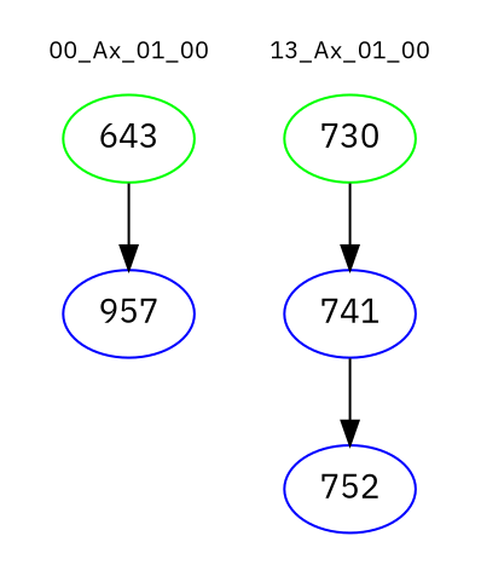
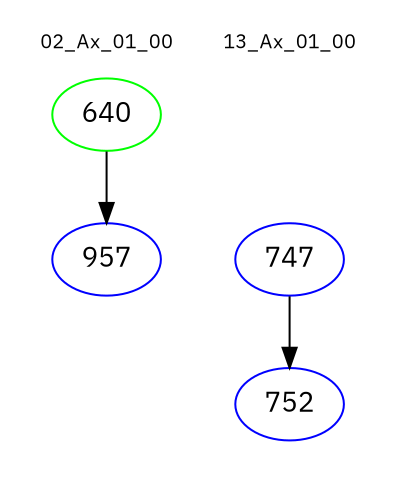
  digraph {
    fontname="IBM Plex Sans"
    node [color=blue fontname="IBM Plex Sans"]
    edge [color=black fontname="IBM Plex Sans"]
-   n1 [color=green label=643]
+   n1 [color=green label=640]
    n2 [label=957]
-   n3 [color=green label=730]
-   n4 [label=741]
+   n4 [label=747]
    n5 [label=752]
    subgraph cluster_1 {
      color=white
      fontsize=10
-     label="00_Ax_01_00"
+     label="02_Ax_01_00"
      n1
      n2
    }
    subgraph cluster_2 {
      color=white
      fontsize=10
      label="13_Ax_01_00"
-     n3
      n4
      n5
    }
    n1 -> n2
-   n3 -> n4
    n4 -> n5
  }
